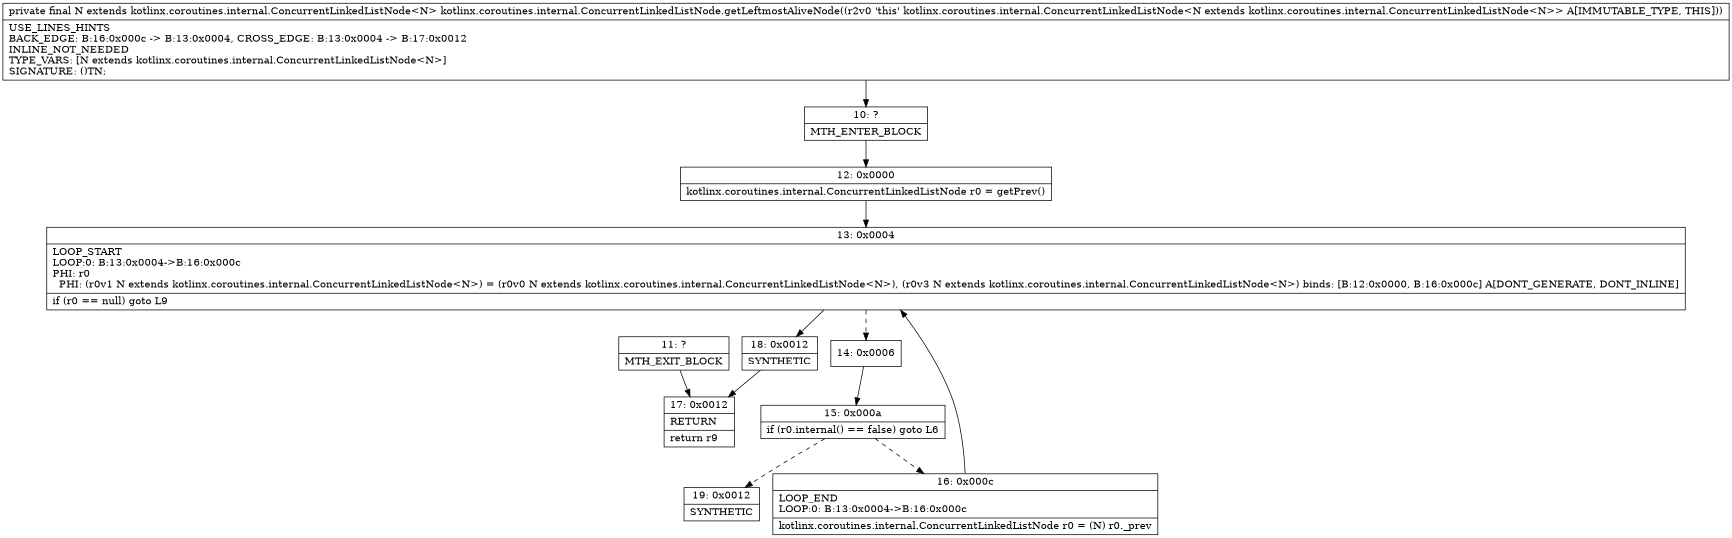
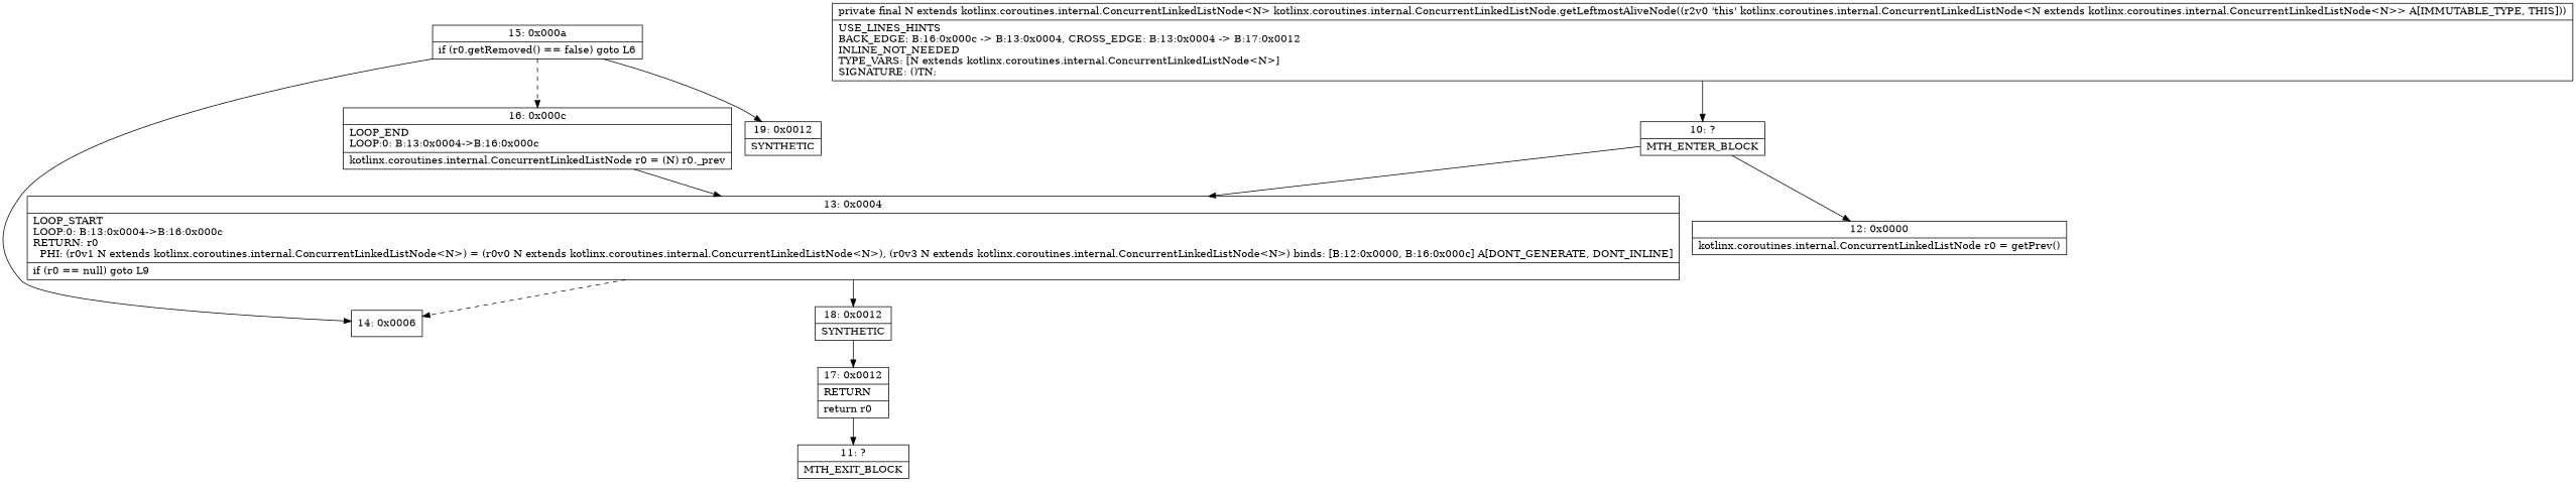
  digraph {
    node [shape=record]
    n1 [label="{10\:\ ?|MTH_ENTER_BLOCK\l}"]
    n2 [label="{12\:\ 0x0000|kotlinx.coroutines.internal.ConcurrentLinkedListNode r0 = getPrev()\l}"]
-   n3 [label="{13\:\ 0x0004|LOOP_START\lLOOP:0: B:13:0x0004\-\>B:16:0x000c\lPHI: r0 \l  PHI: (r0v1 N extends kotlinx.coroutines.internal.ConcurrentLinkedListNode\<N\>) = (r0v0 N extends kotlinx.coroutines.internal.ConcurrentLinkedListNode\<N\>), (r0v3 N extends kotlinx.coroutines.internal.ConcurrentLinkedListNode\<N\>) binds: [B:12:0x0000, B:16:0x000c] A[DONT_GENERATE, DONT_INLINE]\l|if (r0 == null) goto L9\l}"]
+   n3 [label="{13\:\ 0x0004|LOOP_START\lLOOP:0: B:13:0x0004\-\>B:16:0x000c\lRETURN: r0 \l  PHI: (r0v1 N extends kotlinx.coroutines.internal.ConcurrentLinkedListNode\<N\>) = (r0v0 N extends kotlinx.coroutines.internal.ConcurrentLinkedListNode\<N\>), (r0v3 N extends kotlinx.coroutines.internal.ConcurrentLinkedListNode\<N\>) binds: [B:12:0x0000, B:16:0x000c] A[DONT_GENERATE, DONT_INLINE]\l|if (r0 == null) goto L9\l}"]
    n4 [label="{14\:\ 0x0006}"]
    n5 [label="{18\:\ 0x0012|SYNTHETIC\l}"]
-   n6 [label="{15\:\ 0x000a|if (r0.internal() == false) goto L6\l}"]
-   n7 [label="{17\:\ 0x0012|RETURN\l|return r9\l}"]
+   n6 [label="{15\:\ 0x000a|if (r0.getRemoved() == false) goto L6\l}"]
+   n7 [label="{17\:\ 0x0012|RETURN\l|return r0\l}"]
    n8 [label="{16\:\ 0x000c|LOOP_END\lLOOP:0: B:13:0x0004\-\>B:16:0x000c\l|kotlinx.coroutines.internal.ConcurrentLinkedListNode r0 = (N) r0._prev\l}"]
    n9 [label="{19\:\ 0x0012|SYNTHETIC\l}"]
    n10 [label="{11\:\ ?|MTH_EXIT_BLOCK\l}"]
    n11 [label="{private final N extends kotlinx.coroutines.internal.ConcurrentLinkedListNode\<N\> kotlinx.coroutines.internal.ConcurrentLinkedListNode.getLeftmostAliveNode((r2v0 'this' kotlinx.coroutines.internal.ConcurrentLinkedListNode\<N extends kotlinx.coroutines.internal.ConcurrentLinkedListNode\<N\>\> A[IMMUTABLE_TYPE, THIS]))  | USE_LINES_HINTS\lBACK_EDGE: B:16:0x000c \-\> B:13:0x0004, CROSS_EDGE: B:13:0x0004 \-\> B:17:0x0012\lINLINE_NOT_NEEDED\lTYPE_VARS: [N extends kotlinx.coroutines.internal.ConcurrentLinkedListNode\<N\>]\lSIGNATURE: ()TN;\l}"]
    n1 -> n2
-   n2 -> n3
+   n1 -> n3
    n3 -> n4 [style=dashed]
    n3 -> n5
-   n4 -> n6
+   n6 -> n4
    n5 -> n7
    n6 -> n8 [style=dashed]
-   n6 -> n9 [style=dashed]
-   n10 -> n7
+   n6 -> n9
+   n7 -> n10
    n8 -> n3
    n11 -> n1
  }
